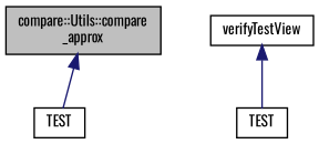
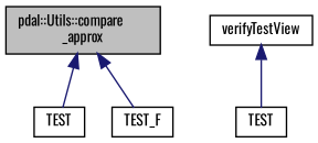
  digraph {
    fontname=Oswald
    rankdir=TB
    node [color=black fillcolor=white fontname=Oswald fontsize=10 shape=record style=filled]
    edge [color=midnightblue dir=back fontname=Oswald fontsize=10 labelfontname=Helvetica labelfontsize=10 style=solid]
-   n1 [fillcolor=grey75 fontcolor=black height=0.2 label="compare::Utils::compare\l_approx" width=0.4]
+   n1 [fillcolor=grey75 fontcolor=black height=0.2 label="pdal::Utils::compare\l_approx" width=0.4]
    n2 [height=0.2 label=TEST width=0.4]
+   n3 [height=0.2 label=TEST_F width=0.4]
    n4 [height=0.2 label=verifyTestView width=0.4]
    n5 [height=0.2 label=TEST width=0.4]
    n1 -> n2
+   n1 -> n3
    n4 -> n5
  }
